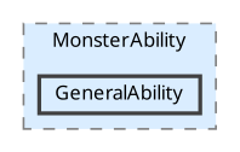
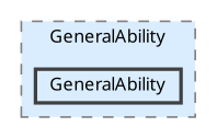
  digraph {
    compound=true
    fontname="Noto Sans"
    n1 [color=grey25 fillcolor="#daedff" fontname="Noto Sans" fontsize=10 height=0.2 label=GeneralAbility shape=box style="filled,bold" width=0.4]
    subgraph cluster_1 {
      bgcolor="#daedff"
      fontsize=10
-     label=MonsterAbility
+     label=GeneralAbility
      pencolor=grey50
      style="filled,dashed"
      n1
    }
  }
